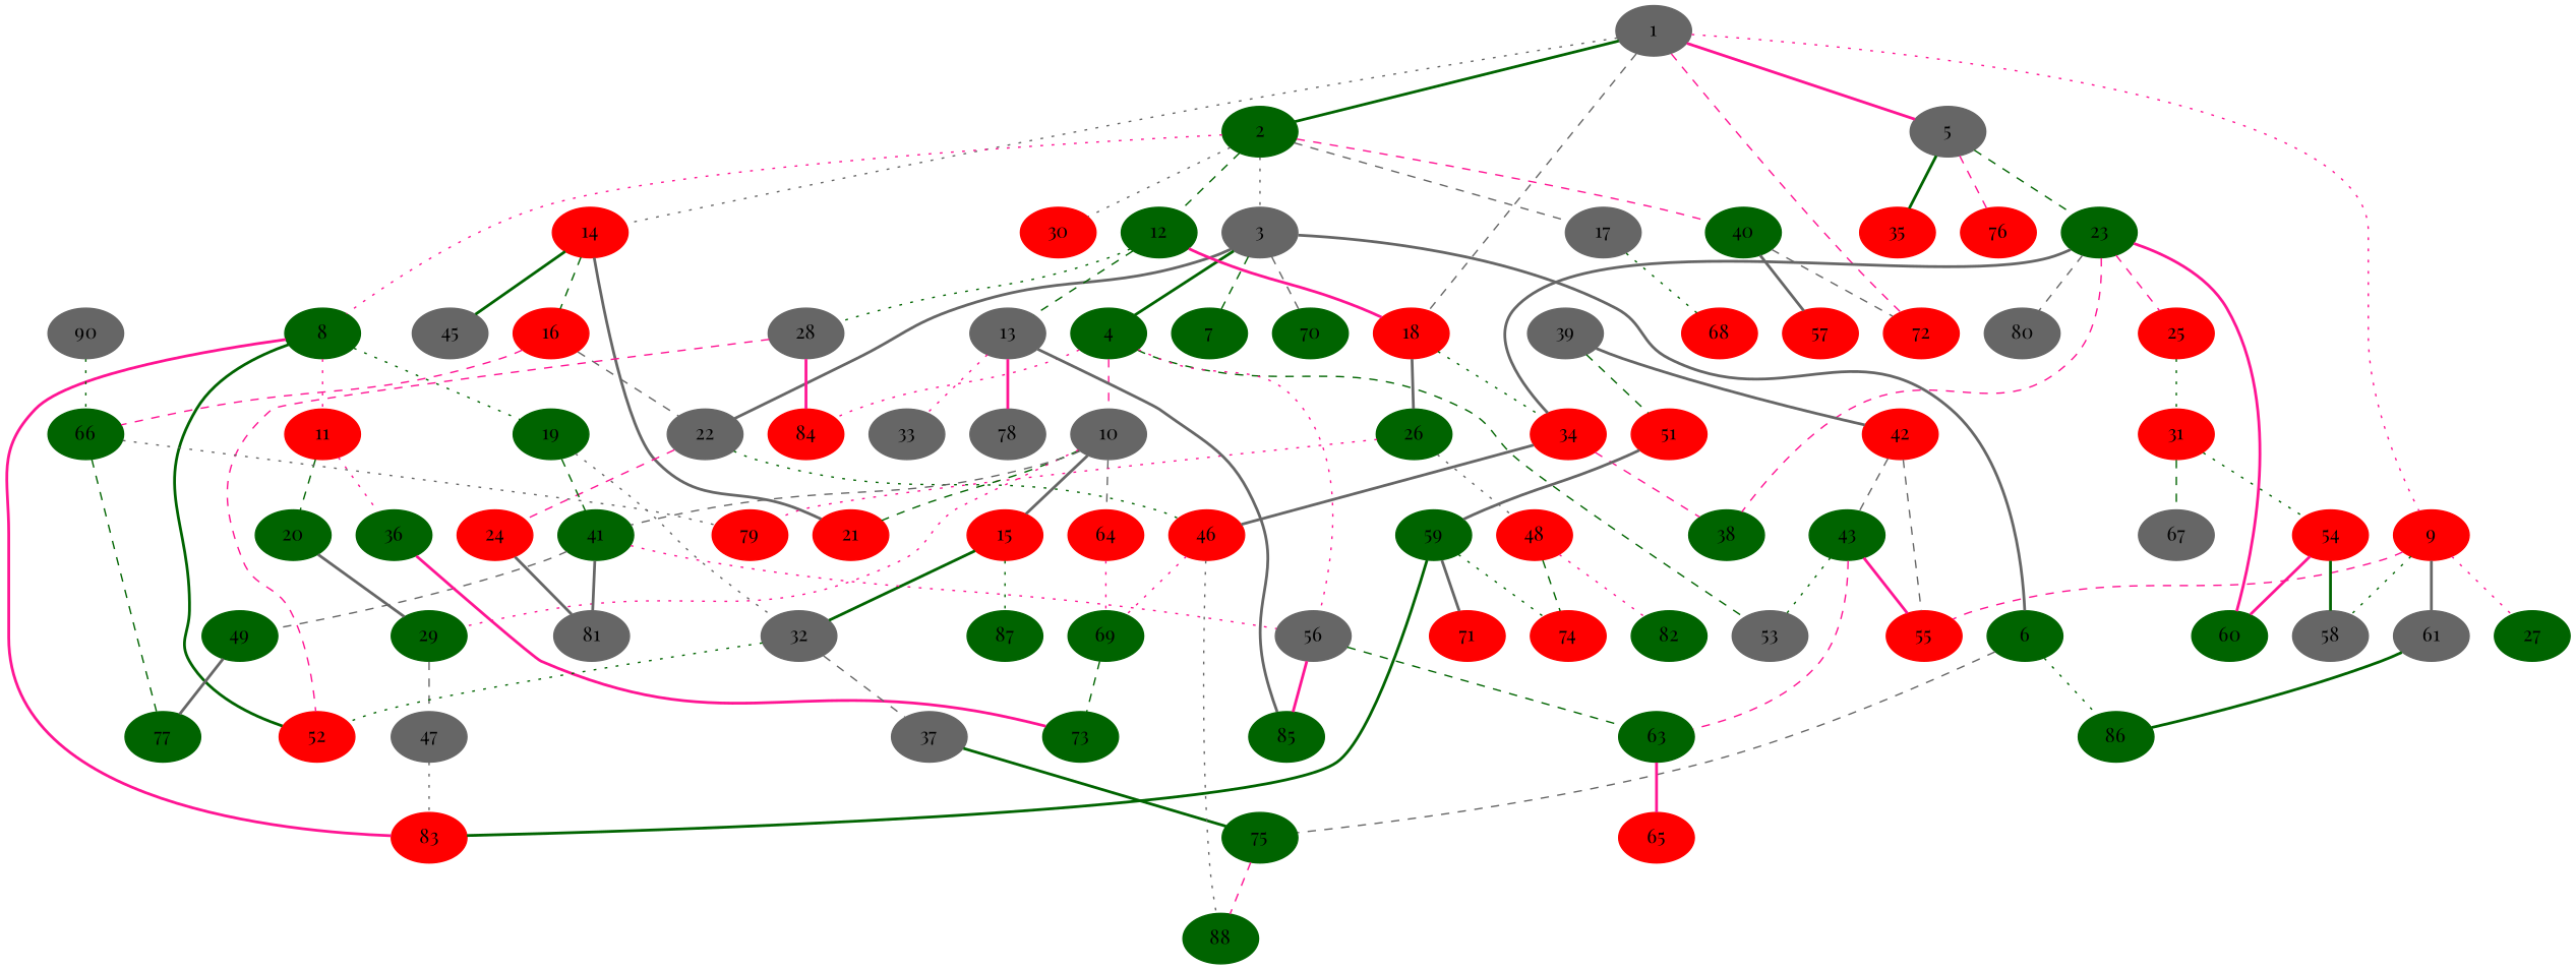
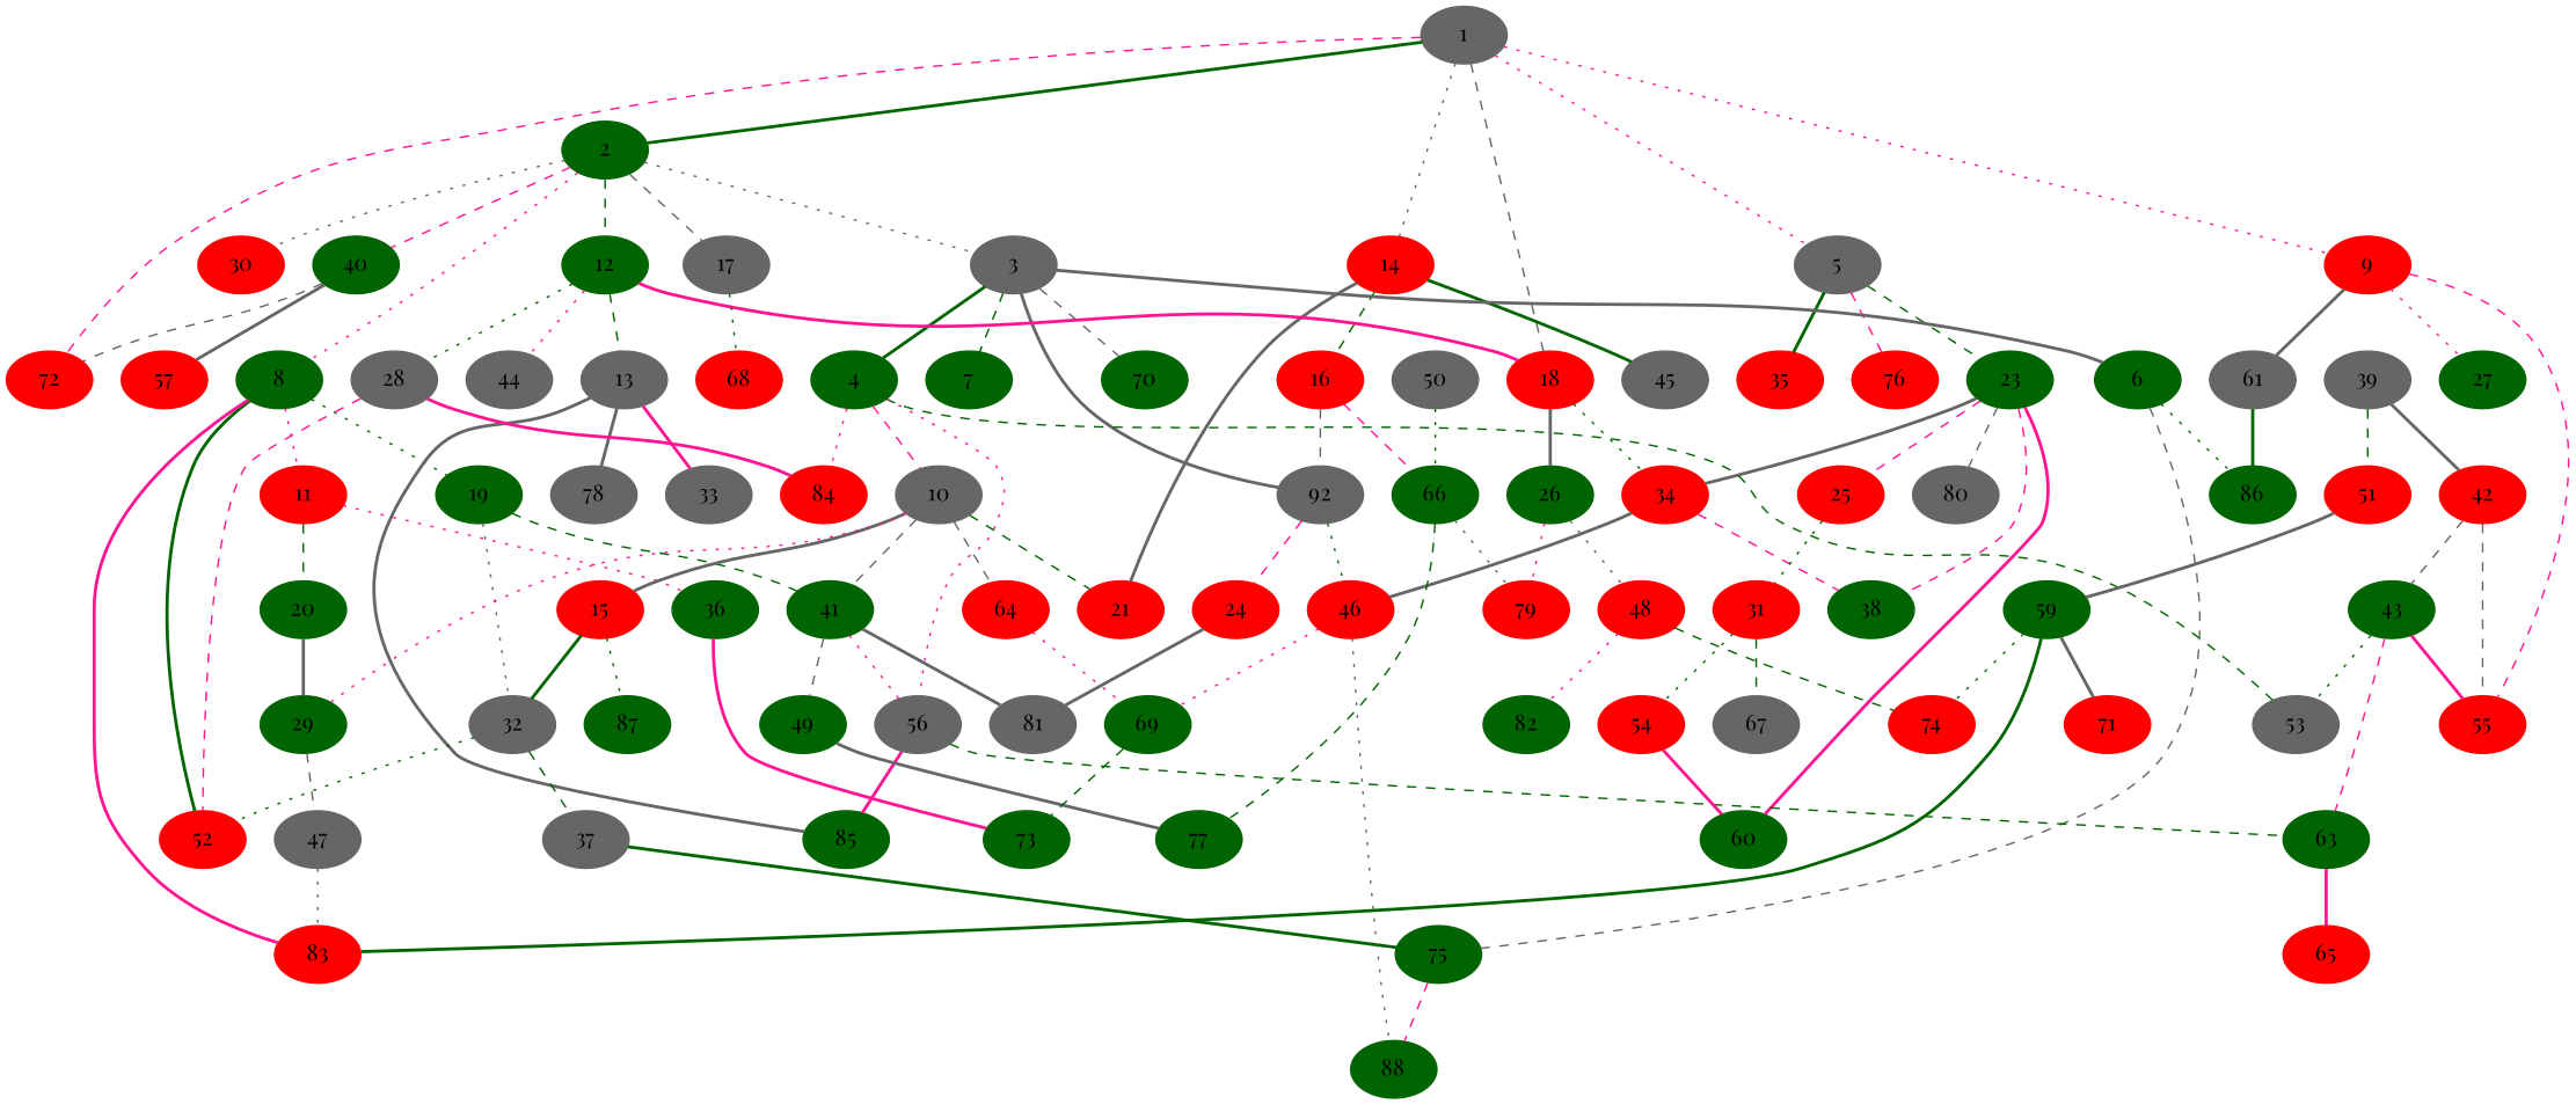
  graph {
    fontname="Playfair Display"
    node [color=darkgreen fontname="Playfair Display" style=filled]
    edge [color=gray40 fontname="Playfair Display" style=dashed]
    1 [color=gray40]
    2
    5 [color=gray40]
    9 [color=red]
    14 [color=red]
    18 [color=red]
    72 [color=red]
    3 [color=gray40]
    8
    12
    17 [color=gray40]
    30 [color=red]
    40
    23
    35 [color=red]
    76 [color=red]
    27
    55 [color=red]
-   58 [color=gray40]
    61 [color=gray40]
    21 [color=red]
    16 [color=red]
    45 [color=gray40]
    26
    34 [color=red]
    4
    6
    7
    70
-   22 [color=gray40]
+   22 [color=gray40 label=92]
    11 [color=red]
    19
    52 [color=red]
    83 [color=red]
    13 [color=gray40]
    28 [color=gray40]
+   44 [color=gray40]
    68 [color=red]
    57 [color=red]
    10 [color=gray40]
    53 [color=gray40]
    56 [color=gray40]
    84 [color=red]
    75
    86
    39 [color=gray40]
    42 [color=red]
    51 [color=red]
    15 [color=red]
    29
    41
    64 [color=red]
    85
    63
    25 [color=red]
    38
    60
    80 [color=gray40]
    88
    20
    36
    32 [color=gray40]
    87
    47 [color=gray40]
    81 [color=gray40]
    49
    69
    73
    33 [color=gray40]
    78 [color=gray40]
    66
    37 [color=gray40]
    24 [color=red]
    46 [color=red]
    79 [color=red]
    77
-   50 [color=gray40 label=90]
+   50 [color=gray40]
    48 [color=red]
    31 [color=red]
    54 [color=red]
    67 [color=gray40]
    74 [color=red]
    82
    43
    59
    65 [color=red]
    71 [color=red]
    1 -- 2 [color=darkgreen style=bold]
-   1 -- 5 [color=deeppink style=bold]
+   1 -- 5 [color=deeppink style=dotted]
    1 -- 9 [color=deeppink style=dotted]
    1 -- 14 [style=dotted]
    1 -- 18
    1 -- 72 [color=deeppink]
    2 -- 3 [style=dotted]
    2 -- 8 [color=deeppink style=dotted]
    2 -- 12 [color=darkgreen]
    2 -- 17
    2 -- 30 [style=dotted]
    2 -- 40 [color=deeppink]
    5 -- 23 [color=darkgreen]
    5 -- 35 [color=darkgreen style=bold]
    5 -- 76 [color=deeppink]
    9 -- 27 [color=deeppink style=dotted]
    9 -- 55 [color=deeppink]
-   9 -- 58 [color=darkgreen style=dotted]
    9 -- 61 [style=bold]
    14 -- 21 [style=bold]
    14 -- 16 [color=darkgreen]
    14 -- 45 [color=darkgreen style=bold]
    18 -- 26 [style=bold]
    18 -- 34 [color=darkgreen style=dotted]
    3 -- 4 [color=darkgreen style=bold]
    3 -- 6 [style=bold]
    3 -- 7 [color=darkgreen]
    3 -- 70
    3 -- 22 [style=bold]
    8 -- 11 [color=deeppink style=dotted]
    8 -- 19 [color=darkgreen style=dotted]
    8 -- 52 [color=darkgreen style=bold]
    8 -- 83 [color=deeppink style=bold]
    12 -- 18 [color=deeppink style=bold]
    12 -- 13 [color=darkgreen]
    12 -- 28 [color=darkgreen style=dotted]
+   12 -- 44 [color=deeppink style=dotted]
    17 -- 68 [color=darkgreen style=dotted]
    40 -- 72
    40 -- 57 [style=bold]
    23 -- 34 [style=bold]
    23 -- 25 [color=deeppink]
    23 -- 38 [color=deeppink]
    23 -- 60 [color=deeppink style=bold]
    23 -- 80
    61 -- 86 [color=darkgreen style=bold]
    16 -- 22
    16 -- 66 [color=deeppink]
    26 -- 79 [color=deeppink style=dotted]
    26 -- 48 [style=dotted]
    34 -- 38 [color=deeppink]
    34 -- 46 [style=bold]
    4 -- 10 [color=deeppink]
    4 -- 53 [color=darkgreen]
    4 -- 56 [color=deeppink style=dotted]
    4 -- 84 [color=deeppink style=dotted]
    6 -- 75
    6 -- 86 [color=darkgreen style=dotted]
    22 -- 24 [color=deeppink]
    22 -- 46 [color=darkgreen style=dotted]
    11 -- 20 [color=darkgreen]
    11 -- 36 [color=deeppink style=dotted]
    19 -- 41 [color=darkgreen]
    19 -- 32 [style=dotted]
    13 -- 85 [style=bold]
-   13 -- 33 [color=deeppink style=dotted]
-   13 -- 78 [color=deeppink style=bold]
+   13 -- 33 [color=deeppink style=bold]
+   13 -- 78 [style=bold]
    28 -- 52 [color=deeppink]
    28 -- 84 [color=deeppink style=bold]
    10 -- 21 [color=darkgreen]
    10 -- 15 [style=bold]
    10 -- 29 [color=deeppink style=dotted]
    10 -- 41
    10 -- 64
    56 -- 85 [color=deeppink style=bold]
    56 -- 63 [color=darkgreen]
    75 -- 88 [color=deeppink]
    39 -- 42 [style=bold]
    39 -- 51 [color=darkgreen]
    42 -- 55
    42 -- 43
    51 -- 59 [style=bold]
    15 -- 32 [color=darkgreen style=bold]
    15 -- 87 [color=darkgreen style=dotted]
    29 -- 47
    41 -- 56 [color=deeppink style=dotted]
    41 -- 81 [style=bold]
    41 -- 49
    64 -- 69 [color=deeppink style=dotted]
    63 -- 65 [color=deeppink style=bold]
    25 -- 31 [color=darkgreen style=dotted]
    20 -- 29 [style=bold]
    36 -- 73 [color=deeppink style=bold]
    32 -- 52 [color=darkgreen style=dotted]
-   32 -- 37
+   32 -- 37 [color=darkgreen]
    47 -- 83 [style=dotted]
    49 -- 77 [style=bold]
    69 -- 73 [color=darkgreen]
    66 -- 79 [style=dotted]
    66 -- 77 [color=darkgreen]
    37 -- 75 [color=darkgreen style=bold]
    24 -- 81 [style=bold]
    46 -- 88 [style=dotted]
    46 -- 69 [color=deeppink style=dotted]
    50 -- 66 [color=darkgreen style=dotted]
    48 -- 74 [color=darkgreen]
    48 -- 82 [color=deeppink style=dotted]
    31 -- 54 [color=darkgreen style=dotted]
    31 -- 67 [color=darkgreen]
-   54 -- 58 [color=darkgreen style=bold]
    54 -- 60 [color=deeppink style=bold]
    43 -- 55 [color=deeppink style=bold]
    43 -- 53 [color=darkgreen style=dotted]
    43 -- 63 [color=deeppink]
    59 -- 83 [color=darkgreen style=bold]
    59 -- 74 [color=darkgreen style=dotted]
    59 -- 71 [style=bold]
  }
